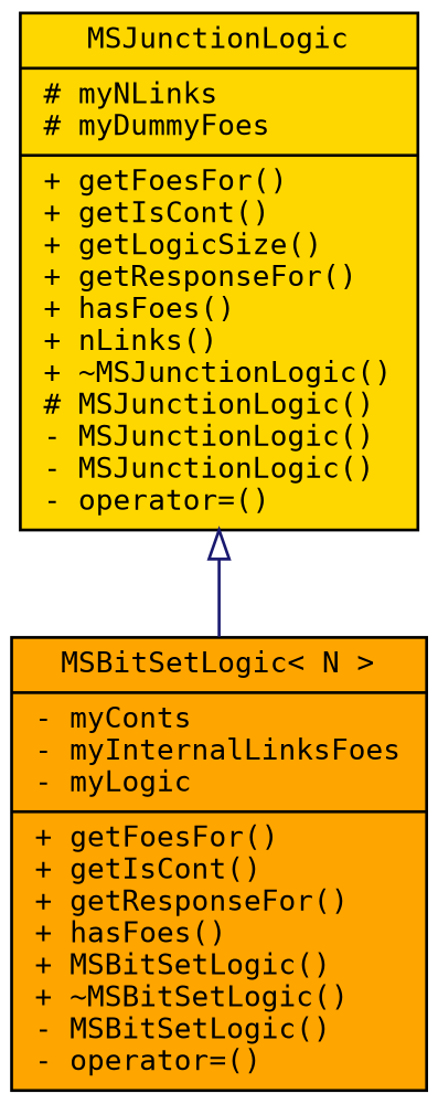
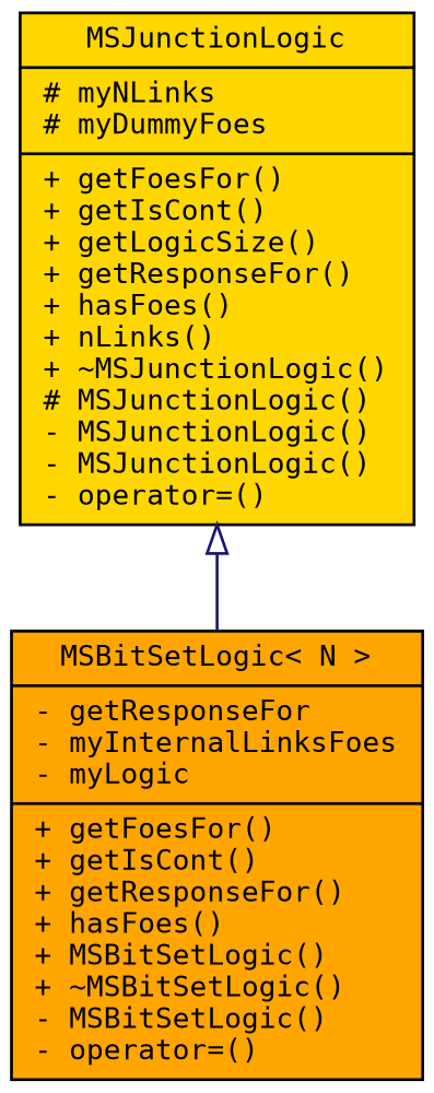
  digraph {
    fontname="DejaVu Sans Mono"
    node [color=black fontname="DejaVu Sans Mono" fontsize=10 shape=record style=filled]
    n1 [fillcolor=gold fontcolor=black height=0.2 label="{MSJunctionLogic\n|# myNLinks\l# myDummyFoes\l|+ getFoesFor()\l+ getIsCont()\l+ getLogicSize()\l+ getResponseFor()\l+ hasFoes()\l+ nLinks()\l+ ~MSJunctionLogic()\l# MSJunctionLogic()\l- MSJunctionLogic()\l- MSJunctionLogic()\l- operator=()\l}" width=0.4]
-   n2 [fillcolor=orange height=0.2 label="{MSBitSetLogic\< N \>\n|- myConts\l- myInternalLinksFoes\l- myLogic\l|+ getFoesFor()\l+ getIsCont()\l+ getResponseFor()\l+ hasFoes()\l+ MSBitSetLogic()\l+ ~MSBitSetLogic()\l- MSBitSetLogic()\l- operator=()\l}" width=0.4]
+   n2 [fillcolor=orange height=0.2 label="{MSBitSetLogic\< N \>\n|- getResponseFor\l- myInternalLinksFoes\l- myLogic\l|+ getFoesFor()\l+ getIsCont()\l+ getResponseFor()\l+ hasFoes()\l+ MSBitSetLogic()\l+ ~MSBitSetLogic()\l- MSBitSetLogic()\l- operator=()\l}" width=0.4]
    n1 -> n2 [arrowtail=onormal color=midnightblue dir=back fontname="DejaVu Sans Mono" fontsize=10 labelfontname=Helvetica labelfontsize=10 style=solid]
  }
